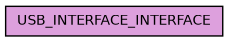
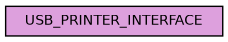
  digraph {
    rankdir=LR
-   n1 [color=black fillcolor=plum fontname=Helvetica fontsize=10 height=0.2 label=USB_INTERFACE_INTERFACE shape=record style=filled width=0.4]
+   n1 [color=black fillcolor=plum fontname=Helvetica fontsize=10 height=0.2 label=USB_PRINTER_INTERFACE shape=record style=filled width=0.4]
  }
